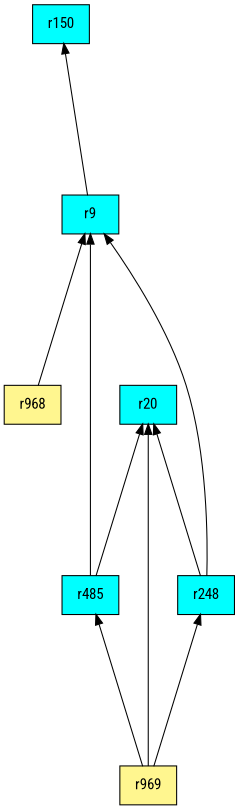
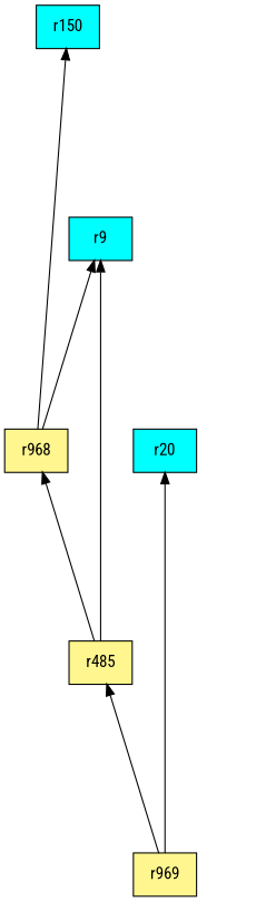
  digraph {
    fontname="Roboto Condensed"
    rankdir=BT
    ranksep=2.0
    node [fillcolor=cyan fontname="Roboto Condensed" shape=record style=filled]
    edge [fontname="Roboto Condensed"]
    n1 [fillcolor=khaki1 label="{r968}"]
    n2 [label="{r150}"]
    n3 [label="{r9}"]
-   n4 [label="{r485}"]
+   n4 [fillcolor=khaki1 label="{r485}"]
    n5 [label="{r20}"]
-   n6 [label="{r248}"]
    n7 [fillcolor=khaki1 label="{r969}"]
-   n3 -> n2
+   n1 -> n2
    n1 -> n3
    n4 -> n3
-   n4 -> n5
-   n6 -> n3
-   n6 -> n5
+   n4 -> n1
    n7 -> n4
    n7 -> n5
-   n7 -> n6
  }
